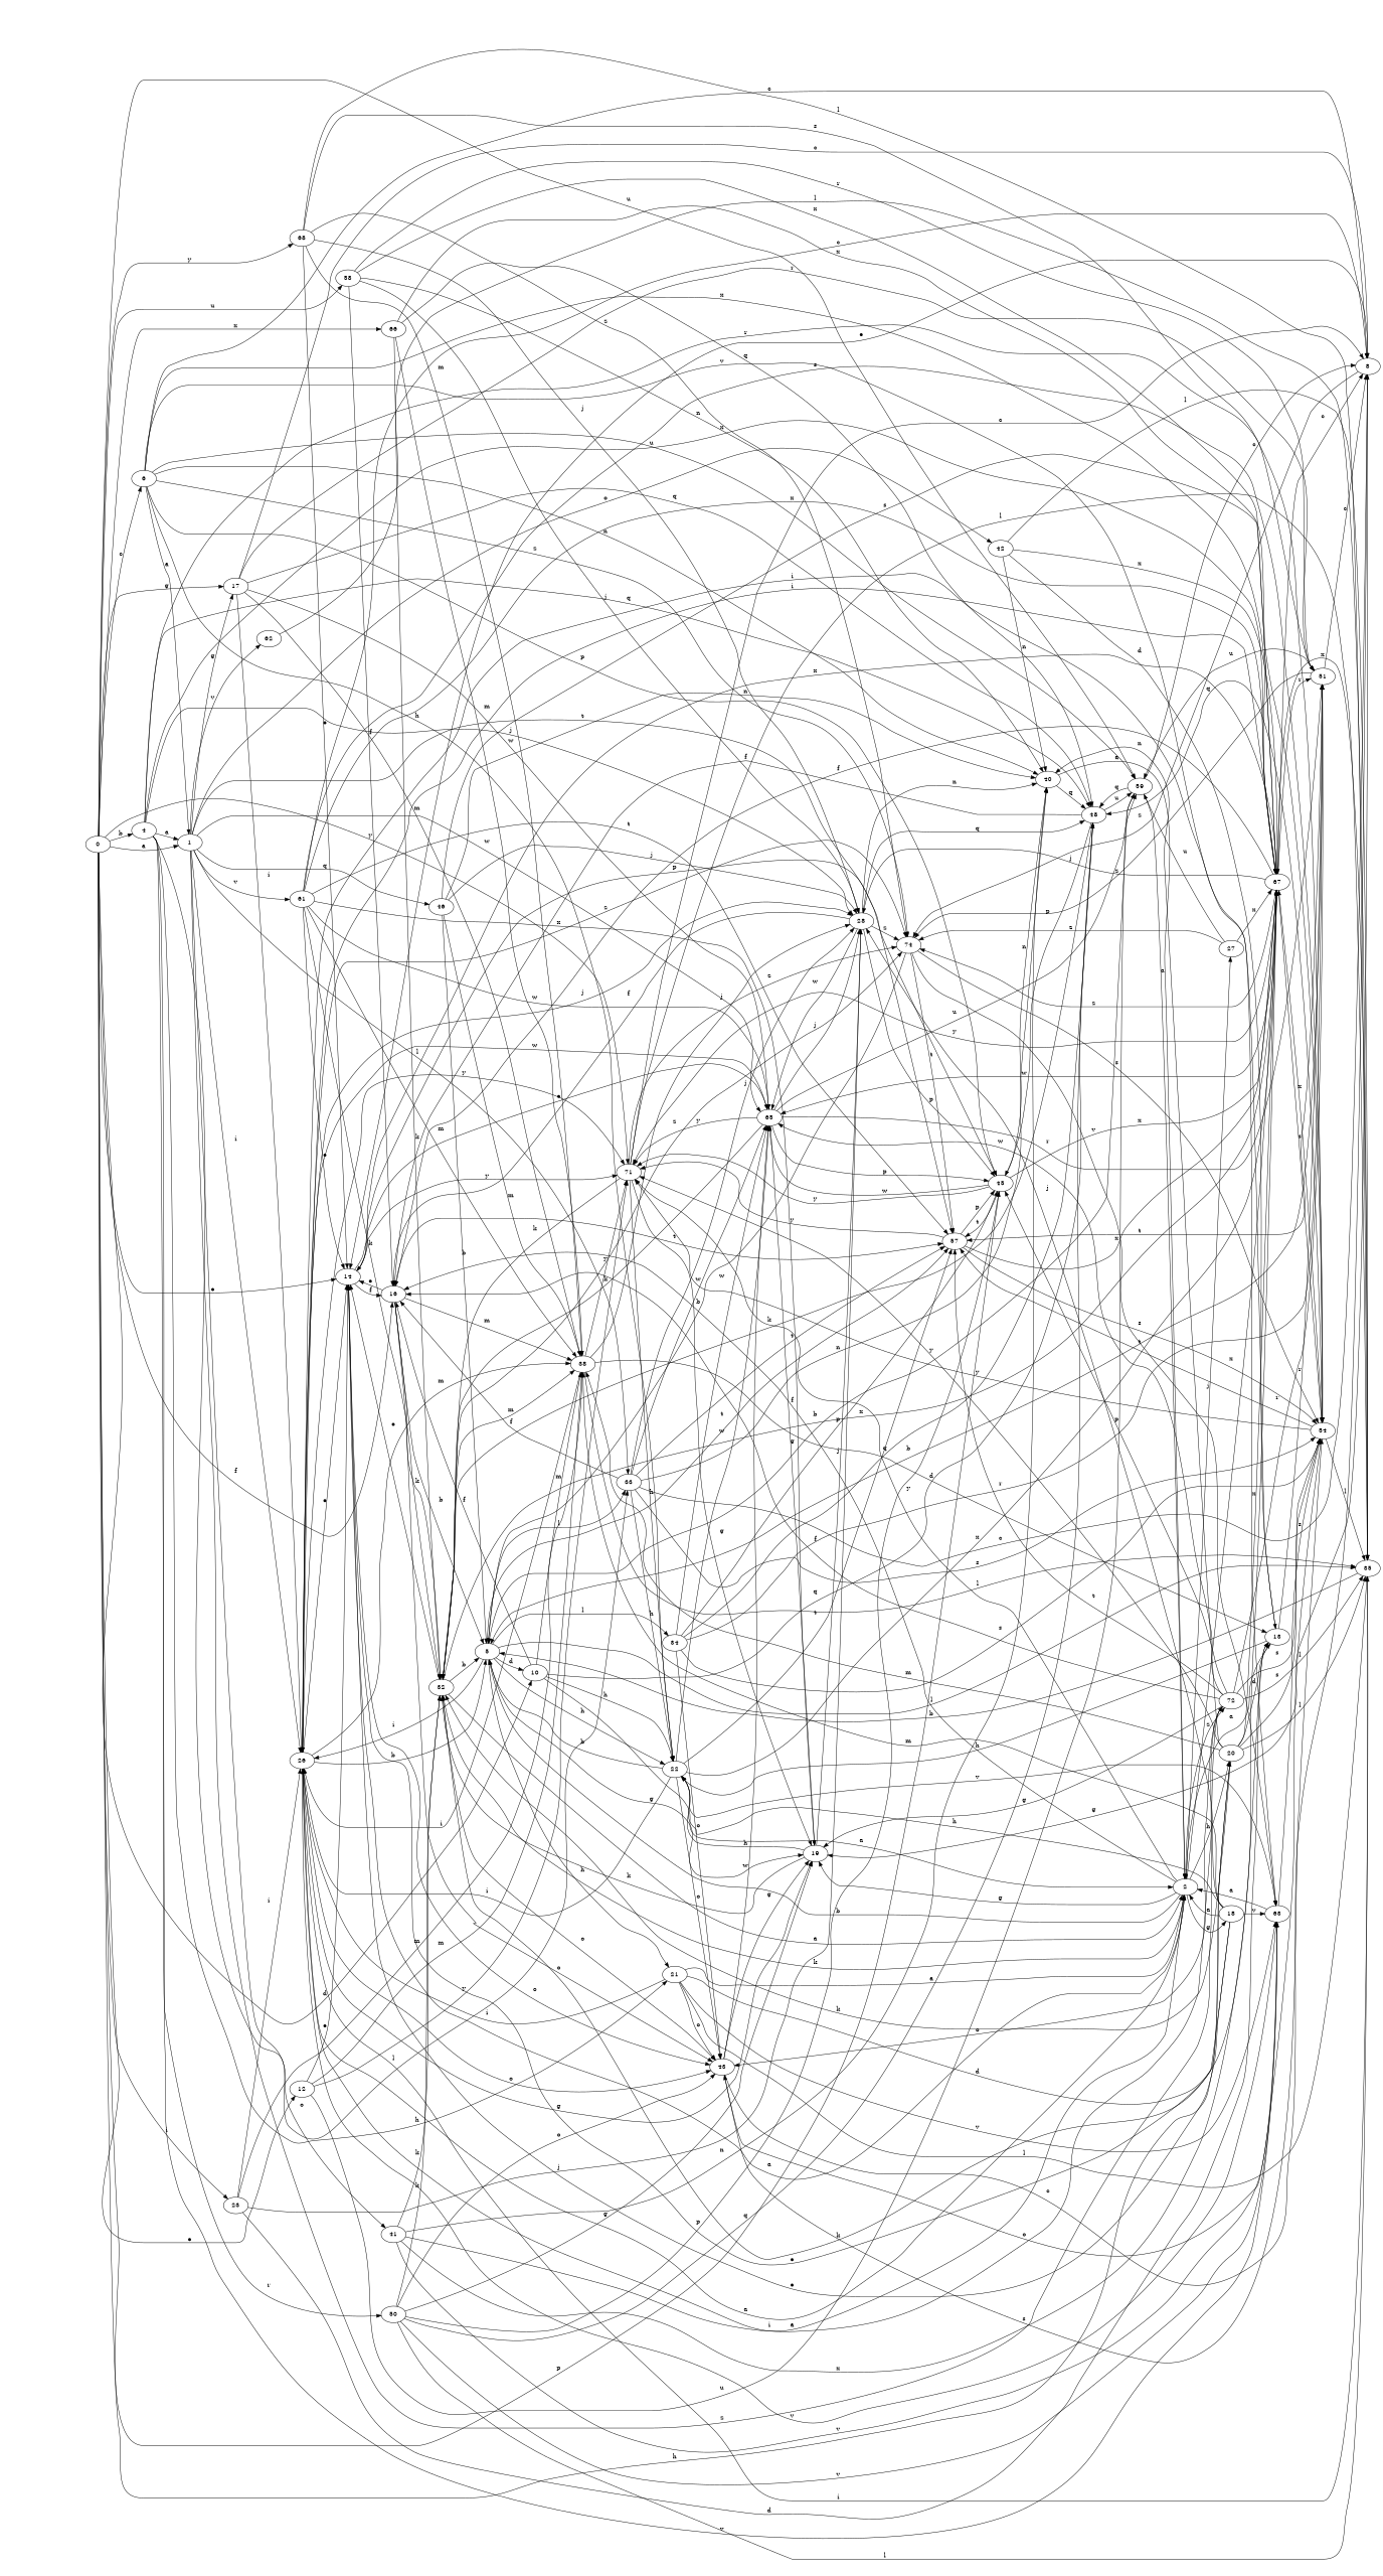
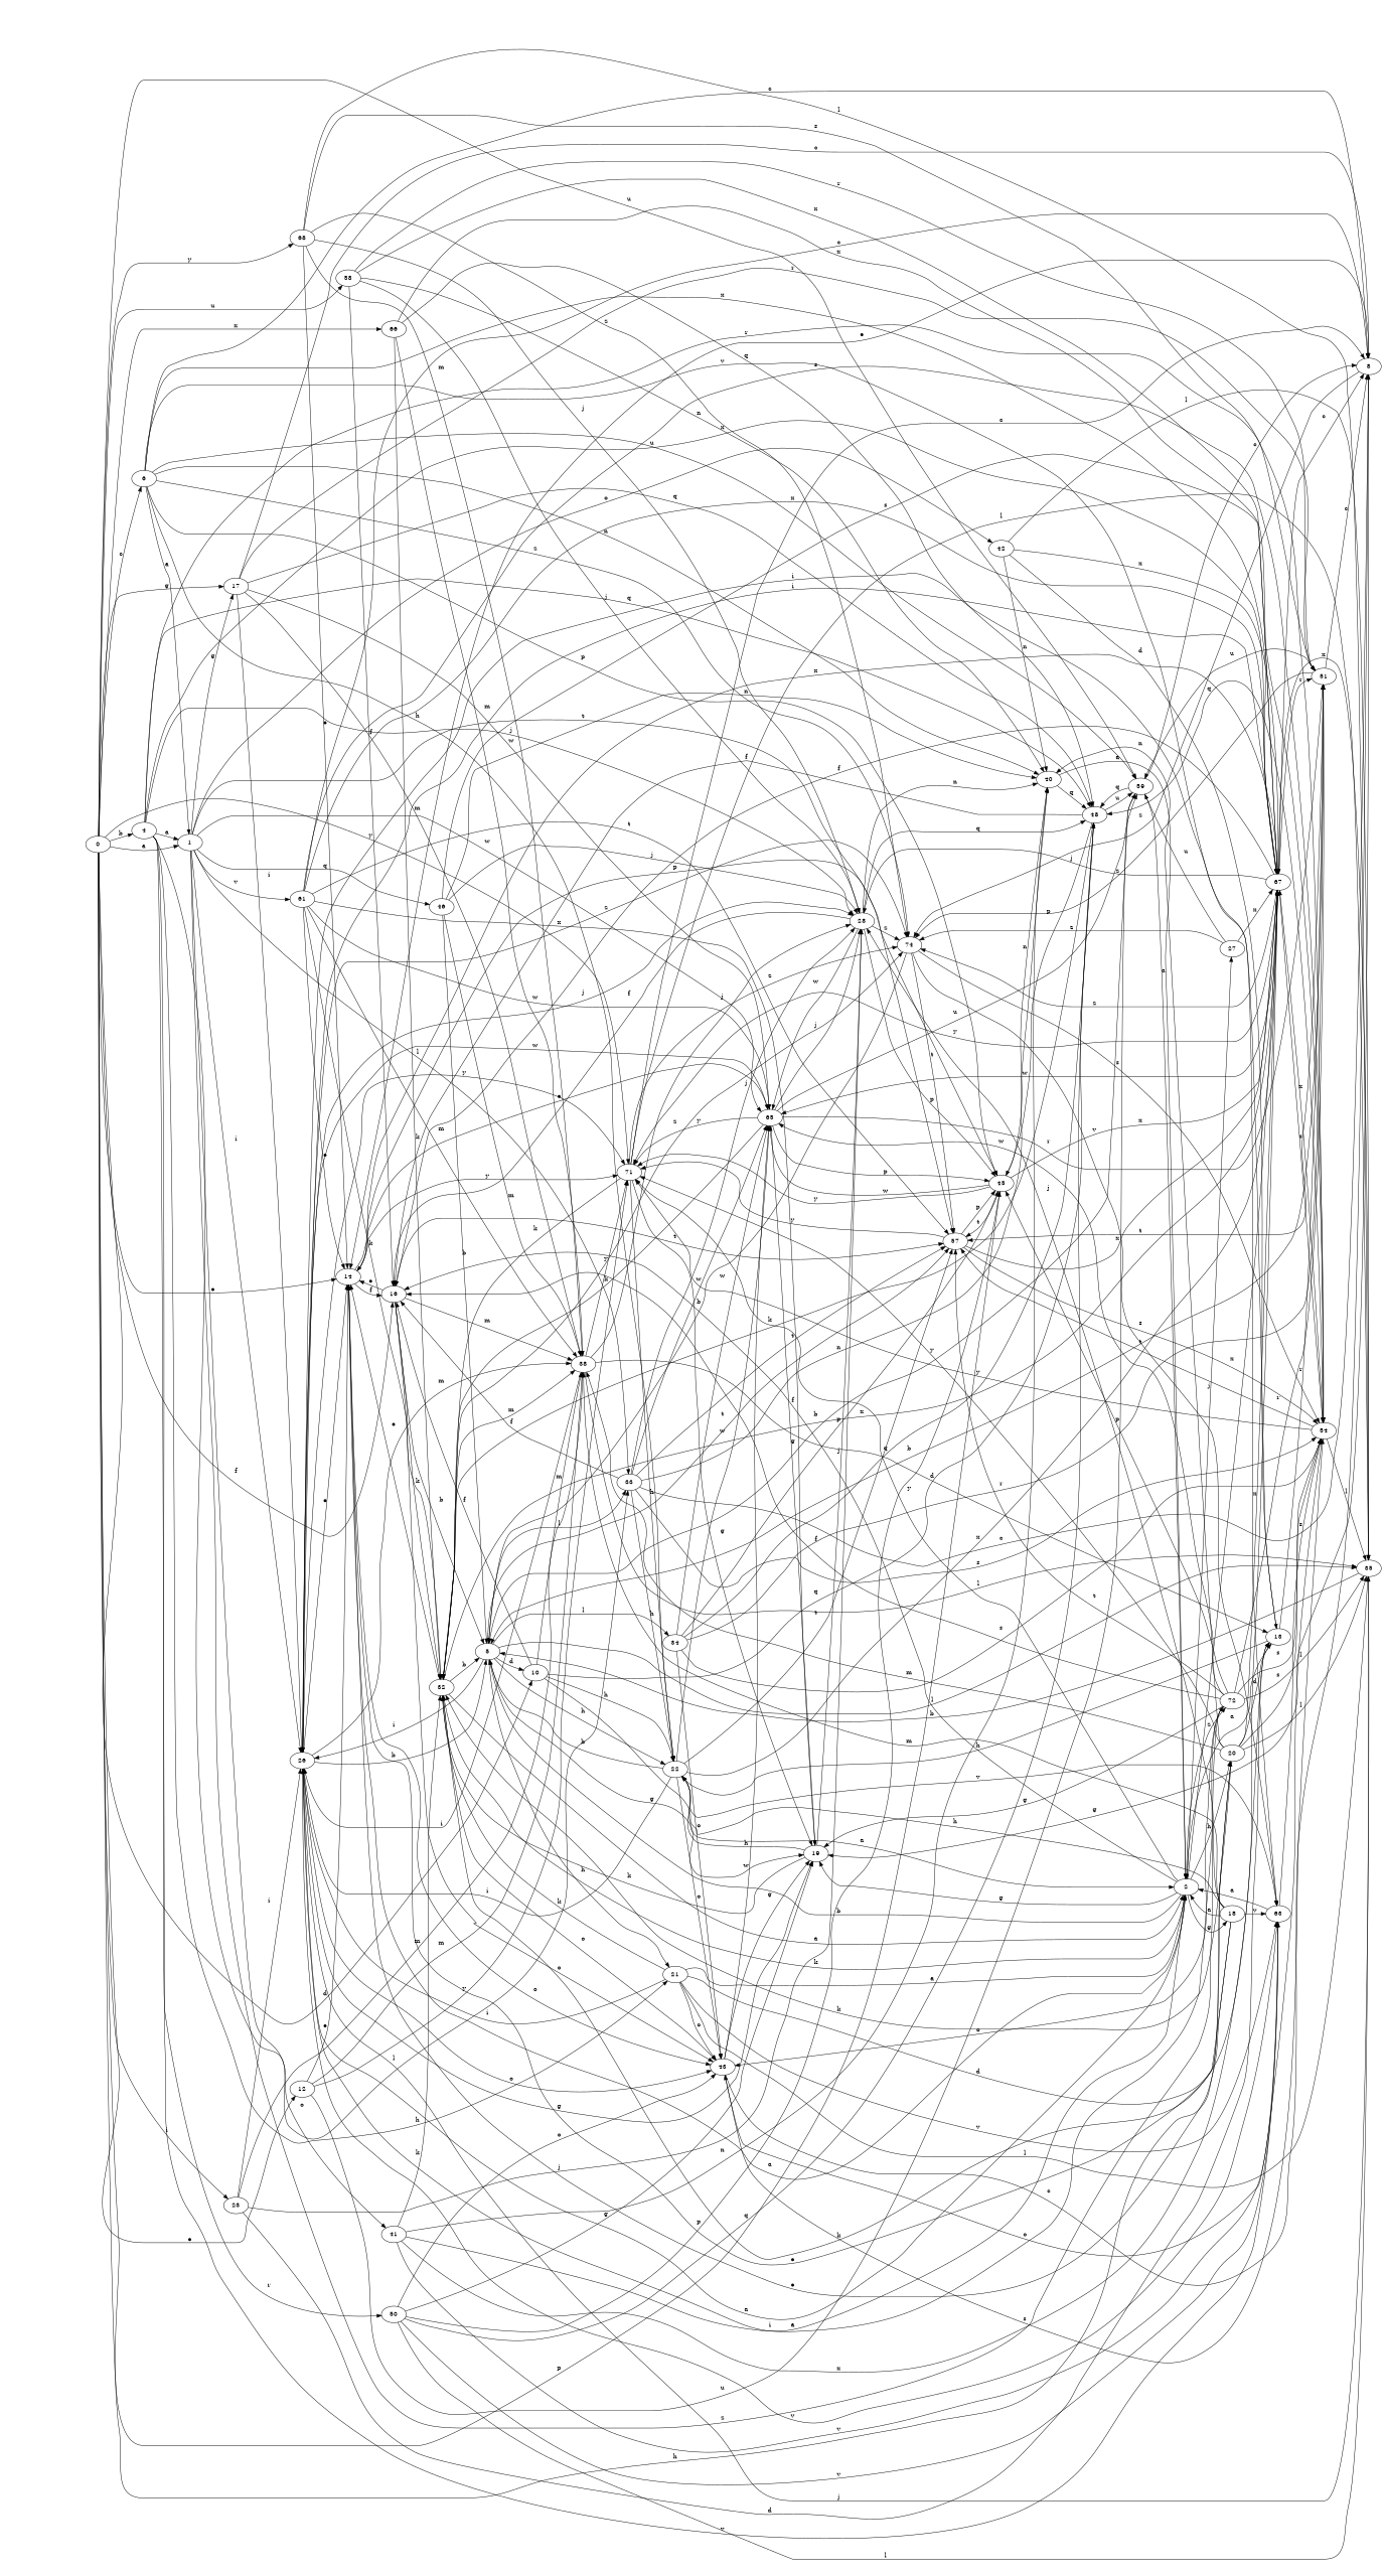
  strict digraph {
    rankdir=LR
    0
    1
    4
    6
    10
    12
    14
    16
    17
    20
    23
    45
    58
    59
    66
    68
    71
    26
    33
    41
    42
    46
    57
    61
-   62
    65
    72
    67
    21
    28
    48
    50
    51
    63
    22
    8
    40
    74
    2
    38
    43
    5
    32
    35
    n45 [label=13]
    54
    19
    18
    27
    34
    0 -> 1 [label=a]
    0 -> 4 [label=b]
    0 -> 6 [label=c]
    0 -> 10 [label=d]
    0 -> 12 [label=e]
    0 -> 14 [label=e]
    0 -> 16 [label=f]
    0 -> 17 [label=g]
    0 -> 20 [label=h]
    0 -> 23 [label=i]
    0 -> 45 [label=p]
    0 -> 58 [label=u]
    0 -> 59 [label=u]
    0 -> 66 [label=x]
    0 -> 68 [label=y]
    0 -> 71 [label=y]
    1 -> 17 [label=g]
    1 -> 26 [label=i]
    1 -> 33 [label=l]
    1 -> 41 [label=o]
    1 -> 42 [label=o]
    1 -> 46 [label=q]
    1 -> 57 [label=t]
    1 -> 61 [label=v]
-   1 -> 62 [label=v]
    1 -> 65 [label=w]
    1 -> 72 [label=z]
    4 -> 1 [label=a]
    4 -> 33 [label=l]
    4 -> 67 [label=x]
    4 -> 21 [label=h]
    4 -> 28 [label=j]
    4 -> 48 [label=q]
    4 -> 50 [label=r]
    4 -> 51 [label=r]
    4 -> 63 [label=v]
    6 -> 1 [label=a]
    6 -> 45 [label=p]
    6 -> 59 [label=u]
    6 -> 67 [label=x]
    6 -> 63 [label=v]
    6 -> 22 [label=h]
    6 -> 8 [label=c]
    6 -> 40 [label=n]
    6 -> 74 [label=z]
    10 -> 16 [label=f]
    10 -> 48 [label=q]
    10 -> 22 [label=h]
    10 -> 2 [label=a]
    10 -> 38 [label=m]
    12 -> 14 [label=e]
    12 -> 59 [label=u]
    12 -> 71 [label=y]
    12 -> 38 [label=m]
    14 -> 16 [label=f]
    14 -> 45 [label=p]
    14 -> 71 [label=y]
    14 -> 67 [label=x]
    14 -> 2 [label=a]
    14 -> 43 [label=o]
    16 -> 14 [label=e]
    16 -> 57 [label=t]
    16 -> 38 [label=m]
    16 -> 43 [label=o]
    16 -> 5 [label=b]
    16 -> 32 [label=k]
    17 -> 26 [label=i]
    17 -> 65 [label=w]
    17 -> 48 [label=q]
    17 -> 51 [label=r]
    17 -> 8 [label=c]
    17 -> 38 [label=m]
    20 -> 14 [label=e]
    20 -> 71 [label=y]
    20 -> 67 [label=x]
    20 -> 40 [label=n]
    20 -> 38 [label=m]
    20 -> 32 [label=k]
    20 -> 35 [label=l]
    20 -> n45 [label=d]
    20 -> 54 [label=s]
    23 -> 26 [label=i]
    23 -> 28 [label=j]
    23 -> 38 [label=m]
    23 -> n45 [label=d]
    45 -> 71 [label=y]
    45 -> 57 [label=t]
    45 -> 65 [label=w]
    45 -> 67 [label=x]
    45 -> 40 [label=n]
    58 -> 16 [label=f]
    58 -> 67 [label=x]
    58 -> 28 [label=j]
    58 -> 51 [label=r]
    58 -> 40 [label=n]
    59 -> 48 [label=q]
    59 -> 8 [label=c]
    59 -> 2 [label=a]
    59 -> 5 [label=b]
    66 -> 67 [label=x]
    66 -> 48 [label=q]
    66 -> 38 [label=m]
    66 -> 32 [label=k]
    68 -> 14 [label=e]
    68 -> 28 [label=j]
    68 -> 74 [label=z]
    68 -> 38 [label=m]
    68 -> 35 [label=l]
    68 -> 54 [label=s]
    71 -> 22 [label=h]
    71 -> 8 [label=c]
    71 -> 74 [label=z]
    71 -> 32 [label=k]
    71 -> 35 [label=l]
    71 -> 19 [label=g]
    26 -> 14 [label=e]
    26 -> 71 [label=y]
    26 -> 65 [label=w]
    26 -> 28 [label=j]
    26 -> 63 [label=v]
    26 -> 74 [label=z]
    26 -> 2 [label=a]
    26 -> 38 [label=m]
    26 -> 43 [label=o]
    26 -> 5 [label=b]
    26 -> 19 [label=g]
    33 -> 16 [label=f]
    33 -> 57 [label=t]
    33 -> 65 [label=w]
    33 -> 28 [label=j]
    33 -> 22 [label=h]
    33 -> 8 [label=c]
    33 -> 40 [label=n]
    33 -> 54 [label=s]
    41 -> 67 [label=x]
    41 -> 63 [label=v]
    41 -> 40 [label=n]
    41 -> 2 [label=a]
    41 -> 32 [label=k]
    42 -> 67 [label=x]
    42 -> 40 [label=n]
    42 -> 35 [label=l]
    42 -> n45 [label=d]
    46 -> 28 [label=j]
    46 -> 40 [label=n]
    46 -> 38 [label=m]
    46 -> 5 [label=b]
    46 -> 54 [label=s]
    57 -> 45 [label=p]
    57 -> 71 [label=y]
    57 -> 67 [label=x]
    57 -> 54 [label=s]
    61 -> 14 [label=e]
    61 -> 57 [label=t]
    61 -> 65 [label=w]
    61 -> 67 [label=x]
    61 -> 8 [label=c]
    61 -> 38 [label=m]
    61 -> 32 [label=k]
    61 -> 54 [label=s]
    61 -> 19 [label=x]
-   62 -> 35 [label=l]
    65 -> 14 [label=e]
    65 -> 45 [label=p]
    65 -> 59 [label=u]
    65 -> 71 [label=y]
    65 -> 28 [label=j]
    65 -> 51 [label=r]
    65 -> 32 [label=k]
    65 -> 19 [label=g]
    72 -> 16 [label=f]
    72 -> 45 [label=p]
    72 -> 26 [label=i]
    72 -> 57 [label=t]
    72 -> 65 [label=w]
    72 -> 51 [label=r]
    72 -> 43 [label=o]
    72 -> 35 [label=l]
    72 -> 54 [label=s]
    72 -> 19 [label=g]
    67 -> 16 [label=f]
    67 -> 71 [label=y]
    67 -> 26 [label=i]
    67 -> 65 [label=w]
    67 -> 28 [label=j]
    67 -> 51 [label=r]
    67 -> 8 [label=c]
    67 -> 74 [label=z]
    67 -> 54 [label=s]
    21 -> 26 [label=i]
    21 -> 63 [label=v]
    21 -> 2 [label=a]
    21 -> 43 [label=o]
-   50 -> 32 [label=k]
+   21 -> 32 [label=k]
    21 -> 35 [label=l]
    21 -> n45 [label=d]
    28 -> 16 [label=f]
    28 -> 45 [label=p]
    28 -> 65 [label=w]
    28 -> 48 [label=q]
    28 -> 40 [label=n]
    28 -> 74 [label=z]
    48 -> 16 [label=f]
    48 -> 45 [label=p]
    48 -> 59 [label=u]
    48 -> 32 [label=k]
    50 -> 45 [label=p]
    50 -> 48 [label=q]
    50 -> 63 [label=v]
    50 -> 43 [label=o]
    50 -> 35 [label=l]
    50 -> 19 [label=g]
    51 -> 59 [label=u]
    51 -> 57 [label=t]
    51 -> 8 [label=c]
    51 -> 74 [label=z]
    51 -> 5 [label=b]
    63 -> 2 [label=a]
    63 -> 54 [label=s]
    22 -> 26 [label=i]
    22 -> 57 [label=t]
    22 -> 65 [label=w]
    22 -> 67 [label=x]
    22 -> 63 [label=v]
    22 -> 43 [label=o]
    22 -> 5 [label=b]
    8 -> 14 [label=e]
    8 -> 74 [label=z]
    8 -> 19 [label=g]
    40 -> 48 [label=q]
    40 -> 2 [label=a]
    74 -> 57 [label=t]
    74 -> 63 [label=v]
    74 -> 5 [label=b]
    74 -> 54 [label=s]
    2 -> 16 [label=f]
    2 -> 20 [label=h]
    2 -> 71 [label=y]
    2 -> 72 [label=z]
    2 -> 67 [label=x]
    2 -> 5 [label=b]
    2 -> 32 [label=k]
    2 -> 19 [label=g]
    2 -> 18 [label=g]
    2 -> 27 [label=j]
    38 -> 71 [label=y]
    38 -> 26 [label=i]
    38 -> 28 [label=j]
    38 -> 35 [label=l]
    38 -> n45 [label=d]
    43 -> 65 [label=w]
    43 -> 8 [label=c]
    43 -> 54 [label=s]
    43 -> 19 [label=g]
    5 -> 10 [label=d]
    5 -> 26 [label=i]
    5 -> 33 [label=l]
    5 -> 57 [label=t]
    5 -> 21 [label=h]
    5 -> 22 [label=h]
    5 -> 35 [label=l]
    5 -> 19 [label=g]
    5 -> 34 [label=l]
    32 -> 14 [label=e]
    32 -> 67 [label=x]
    32 -> 74 [label=z]
    32 -> 2 [label=a]
    32 -> 38 [label=m]
    32 -> 43 [label=o]
    32 -> 5 [label=b]
-   35 -> 26 [label=i]
+   35 -> 26 [label=j]
    35 -> 67 [label=x]
    35 -> 5 [label=b]
    n45 -> 26 [label=i]
    n45 -> 51 [label=r]
    n45 -> 22 [label=h]
    n45 -> 2 [label=a]
    54 -> 71 [label=y]
    54 -> 57 [label=t]
    54 -> 67 [label=x]
    54 -> 48 [label=q]
    54 -> 43 [label=o]
    54 -> 35 [label=l]
    19 -> 28 [label=j]
    19 -> 22 [label=h]
    19 -> 32 [label=k]
    18 -> 14 [label=e]
    18 -> 28 [label=j]
    18 -> 63 [label=v]
    18 -> 22 [label=h]
    18 -> 2 [label=a]
    18 -> 38 [label=m]
    18 -> 32 [label=k]
    27 -> 59 [label=u]
    27 -> 67 [label=x]
    27 -> 74 [label=z]
    34 -> 45 [label=p]
    34 -> 65 [label=w]
    34 -> 48 [label=q]
    34 -> 51 [label=r]
    34 -> 43 [label=o]
    34 -> 54 [label=s]
  }
